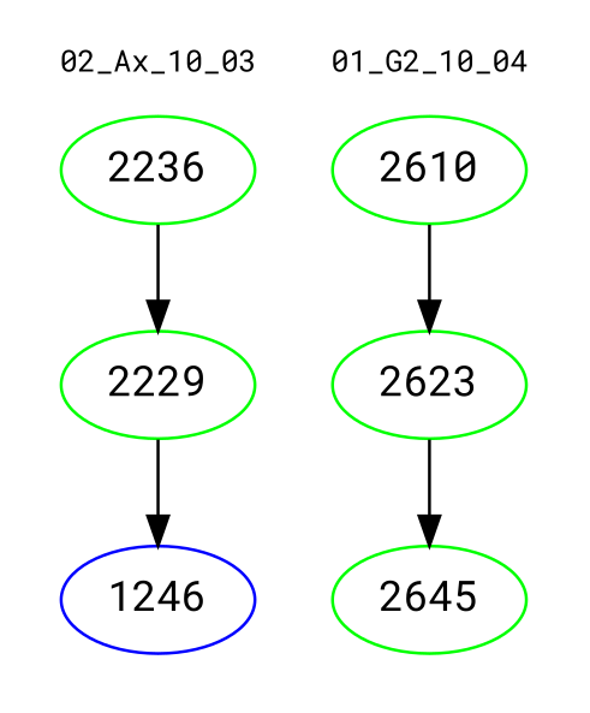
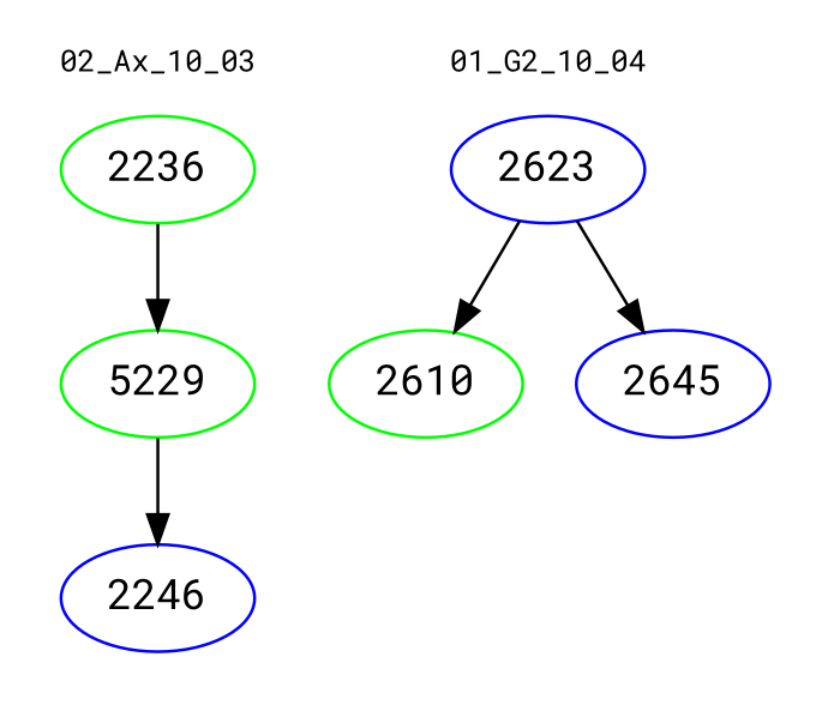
  digraph {
    fontname="Roboto Mono"
    node [color=green fontname="Roboto Mono"]
    edge [color=black fontname="Roboto Mono"]
-   n1 [label=2229]
-   n2 [color=blue label=1246]
+   n1 [label=5229]
+   n2 [color=blue label=2246]
    n3 [label=2236]
    n4 [label=2610]
-   n5 [label=2623]
-   n6 [label=2645]
+   n5 [color=blue label=2623]
+   n6 [color=blue label=2645]
    subgraph cluster_1 {
      color=white
      fontsize=10
      label="02_Ax_10_03"
      n1
      n2
      n3
    }
    subgraph cluster_2 {
      color=white
      fontsize=10
      label="01_G2_10_04"
      n4
      n5
      n6
    }
    n1 -> n2
    n3 -> n1
-   n4 -> n5
+   n5 -> n4
    n5 -> n6
  }
